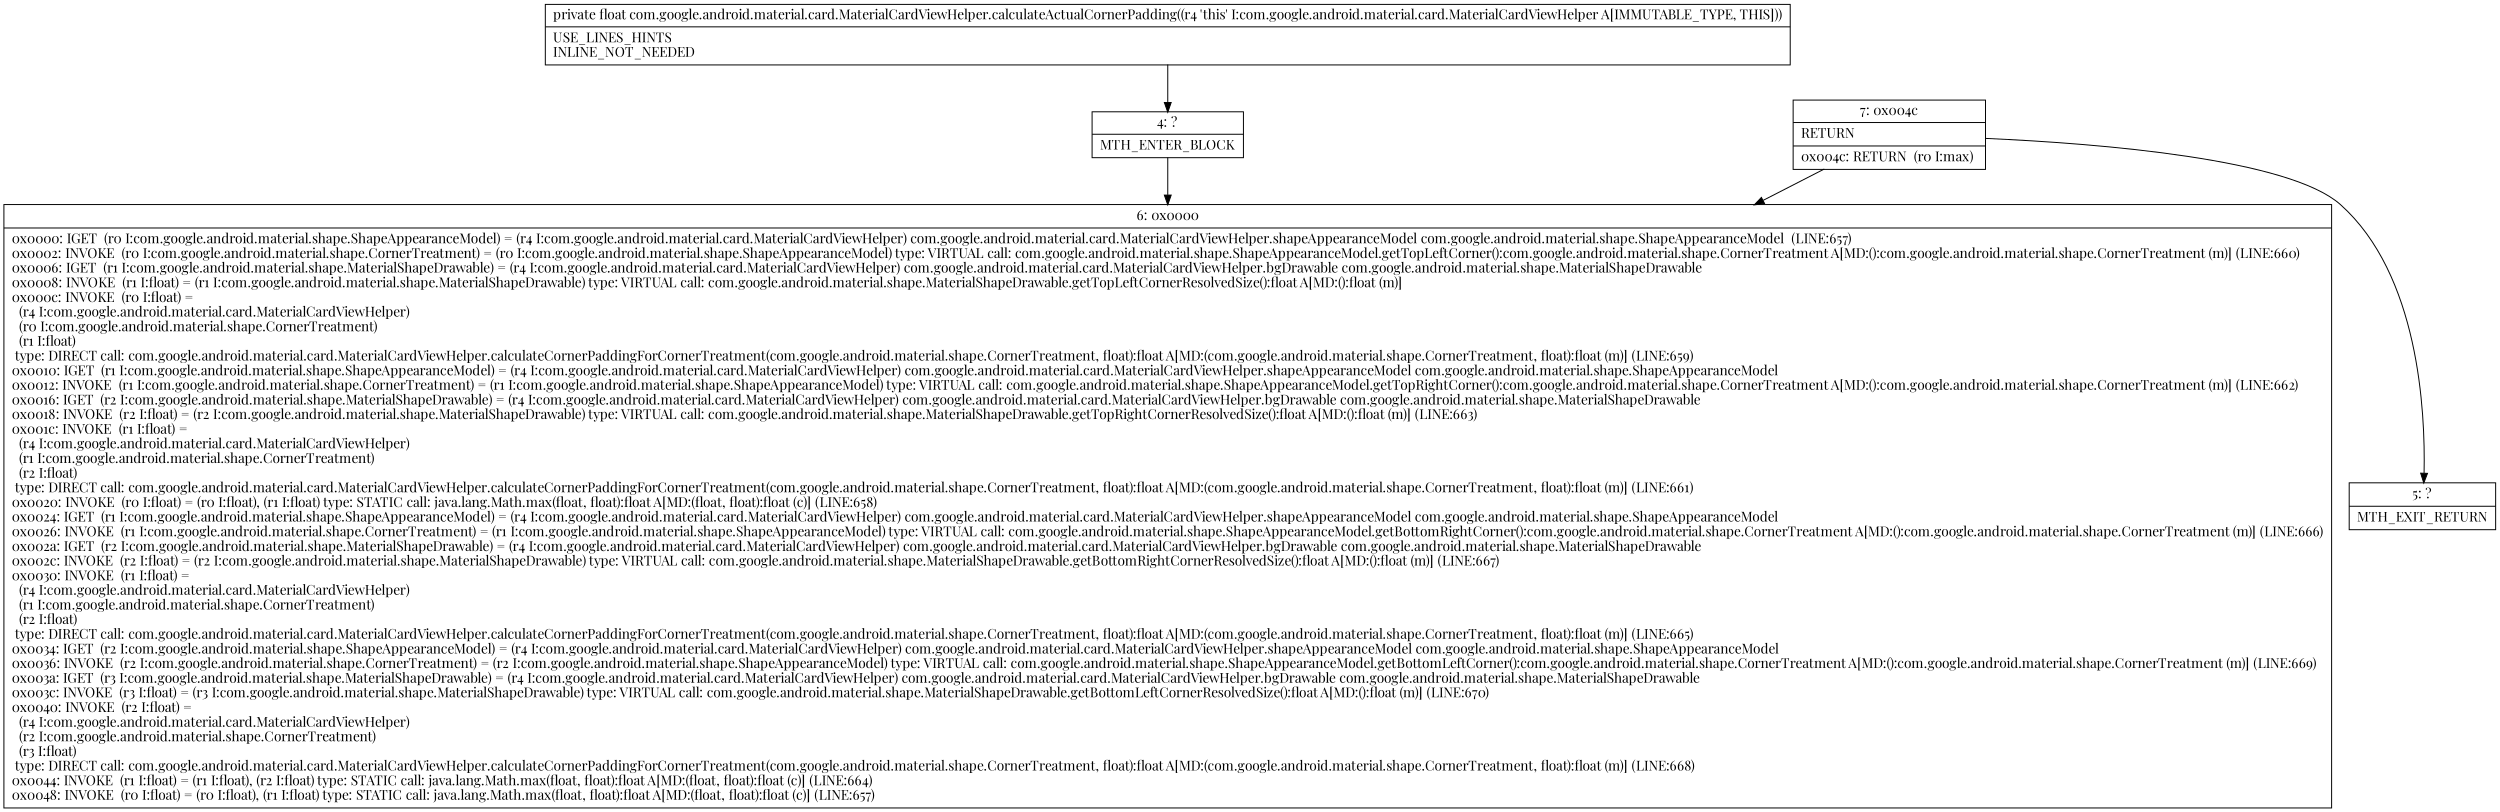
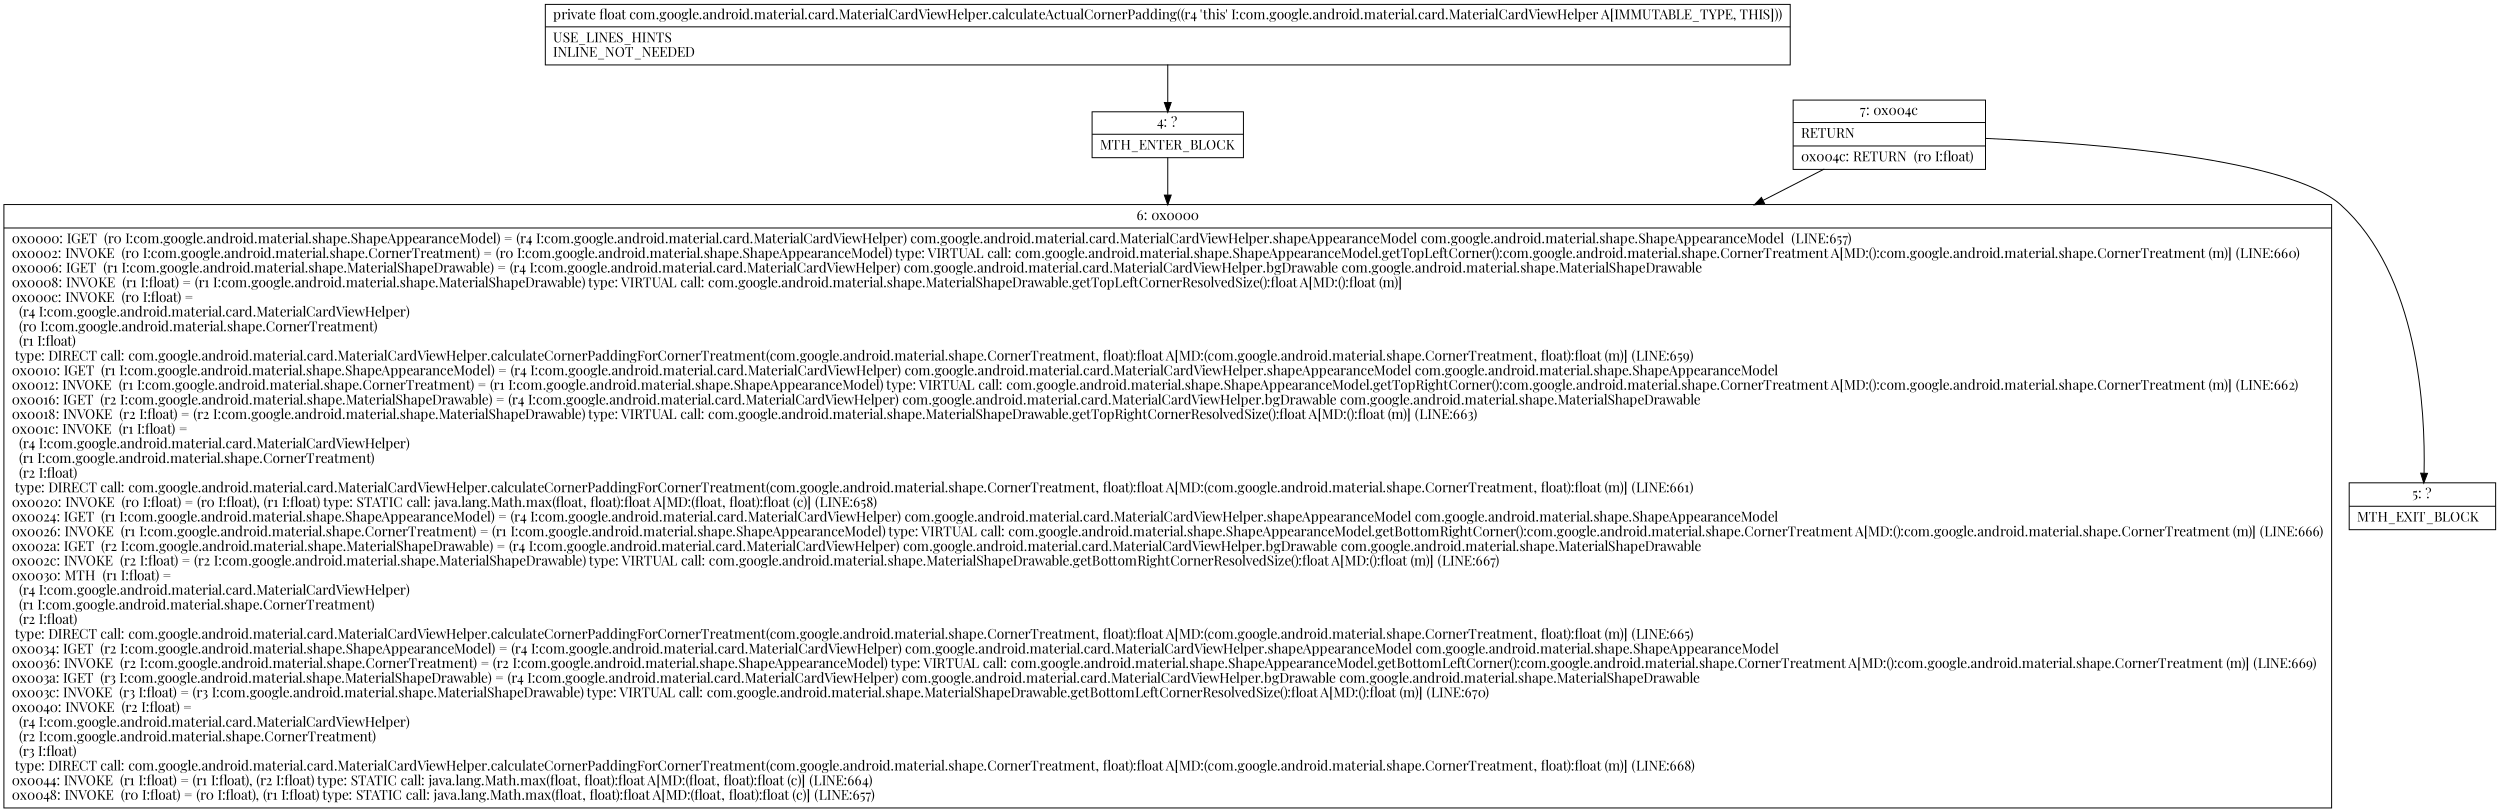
  digraph {
    fontname="Playfair Display"
    node [fontname="Playfair Display" shape=record]
    edge [fontname="Playfair Display"]
    n1 [label="{4\:\ ?|MTH_ENTER_BLOCK\l}"]
-   n2 [label="{6\:\ 0x0000|0x0000: IGET  (r0 I:com.google.android.material.shape.ShapeAppearanceModel) = (r4 I:com.google.android.material.card.MaterialCardViewHelper) com.google.android.material.card.MaterialCardViewHelper.shapeAppearanceModel com.google.android.material.shape.ShapeAppearanceModel  (LINE:657)\l0x0002: INVOKE  (r0 I:com.google.android.material.shape.CornerTreatment) = (r0 I:com.google.android.material.shape.ShapeAppearanceModel) type: VIRTUAL call: com.google.android.material.shape.ShapeAppearanceModel.getTopLeftCorner():com.google.android.material.shape.CornerTreatment A[MD:():com.google.android.material.shape.CornerTreatment (m)] (LINE:660)\l0x0006: IGET  (r1 I:com.google.android.material.shape.MaterialShapeDrawable) = (r4 I:com.google.android.material.card.MaterialCardViewHelper) com.google.android.material.card.MaterialCardViewHelper.bgDrawable com.google.android.material.shape.MaterialShapeDrawable \l0x0008: INVOKE  (r1 I:float) = (r1 I:com.google.android.material.shape.MaterialShapeDrawable) type: VIRTUAL call: com.google.android.material.shape.MaterialShapeDrawable.getTopLeftCornerResolvedSize():float A[MD:():float (m)]\l0x000c: INVOKE  (r0 I:float) = \l  (r4 I:com.google.android.material.card.MaterialCardViewHelper)\l  (r0 I:com.google.android.material.shape.CornerTreatment)\l  (r1 I:float)\l type: DIRECT call: com.google.android.material.card.MaterialCardViewHelper.calculateCornerPaddingForCornerTreatment(com.google.android.material.shape.CornerTreatment, float):float A[MD:(com.google.android.material.shape.CornerTreatment, float):float (m)] (LINE:659)\l0x0010: IGET  (r1 I:com.google.android.material.shape.ShapeAppearanceModel) = (r4 I:com.google.android.material.card.MaterialCardViewHelper) com.google.android.material.card.MaterialCardViewHelper.shapeAppearanceModel com.google.android.material.shape.ShapeAppearanceModel \l0x0012: INVOKE  (r1 I:com.google.android.material.shape.CornerTreatment) = (r1 I:com.google.android.material.shape.ShapeAppearanceModel) type: VIRTUAL call: com.google.android.material.shape.ShapeAppearanceModel.getTopRightCorner():com.google.android.material.shape.CornerTreatment A[MD:():com.google.android.material.shape.CornerTreatment (m)] (LINE:662)\l0x0016: IGET  (r2 I:com.google.android.material.shape.MaterialShapeDrawable) = (r4 I:com.google.android.material.card.MaterialCardViewHelper) com.google.android.material.card.MaterialCardViewHelper.bgDrawable com.google.android.material.shape.MaterialShapeDrawable \l0x0018: INVOKE  (r2 I:float) = (r2 I:com.google.android.material.shape.MaterialShapeDrawable) type: VIRTUAL call: com.google.android.material.shape.MaterialShapeDrawable.getTopRightCornerResolvedSize():float A[MD:():float (m)] (LINE:663)\l0x001c: INVOKE  (r1 I:float) = \l  (r4 I:com.google.android.material.card.MaterialCardViewHelper)\l  (r1 I:com.google.android.material.shape.CornerTreatment)\l  (r2 I:float)\l type: DIRECT call: com.google.android.material.card.MaterialCardViewHelper.calculateCornerPaddingForCornerTreatment(com.google.android.material.shape.CornerTreatment, float):float A[MD:(com.google.android.material.shape.CornerTreatment, float):float (m)] (LINE:661)\l0x0020: INVOKE  (r0 I:float) = (r0 I:float), (r1 I:float) type: STATIC call: java.lang.Math.max(float, float):float A[MD:(float, float):float (c)] (LINE:658)\l0x0024: IGET  (r1 I:com.google.android.material.shape.ShapeAppearanceModel) = (r4 I:com.google.android.material.card.MaterialCardViewHelper) com.google.android.material.card.MaterialCardViewHelper.shapeAppearanceModel com.google.android.material.shape.ShapeAppearanceModel \l0x0026: INVOKE  (r1 I:com.google.android.material.shape.CornerTreatment) = (r1 I:com.google.android.material.shape.ShapeAppearanceModel) type: VIRTUAL call: com.google.android.material.shape.ShapeAppearanceModel.getBottomRightCorner():com.google.android.material.shape.CornerTreatment A[MD:():com.google.android.material.shape.CornerTreatment (m)] (LINE:666)\l0x002a: IGET  (r2 I:com.google.android.material.shape.MaterialShapeDrawable) = (r4 I:com.google.android.material.card.MaterialCardViewHelper) com.google.android.material.card.MaterialCardViewHelper.bgDrawable com.google.android.material.shape.MaterialShapeDrawable \l0x002c: INVOKE  (r2 I:float) = (r2 I:com.google.android.material.shape.MaterialShapeDrawable) type: VIRTUAL call: com.google.android.material.shape.MaterialShapeDrawable.getBottomRightCornerResolvedSize():float A[MD:():float (m)] (LINE:667)\l0x0030: INVOKE  (r1 I:float) = \l  (r4 I:com.google.android.material.card.MaterialCardViewHelper)\l  (r1 I:com.google.android.material.shape.CornerTreatment)\l  (r2 I:float)\l type: DIRECT call: com.google.android.material.card.MaterialCardViewHelper.calculateCornerPaddingForCornerTreatment(com.google.android.material.shape.CornerTreatment, float):float A[MD:(com.google.android.material.shape.CornerTreatment, float):float (m)] (LINE:665)\l0x0034: IGET  (r2 I:com.google.android.material.shape.ShapeAppearanceModel) = (r4 I:com.google.android.material.card.MaterialCardViewHelper) com.google.android.material.card.MaterialCardViewHelper.shapeAppearanceModel com.google.android.material.shape.ShapeAppearanceModel \l0x0036: INVOKE  (r2 I:com.google.android.material.shape.CornerTreatment) = (r2 I:com.google.android.material.shape.ShapeAppearanceModel) type: VIRTUAL call: com.google.android.material.shape.ShapeAppearanceModel.getBottomLeftCorner():com.google.android.material.shape.CornerTreatment A[MD:():com.google.android.material.shape.CornerTreatment (m)] (LINE:669)\l0x003a: IGET  (r3 I:com.google.android.material.shape.MaterialShapeDrawable) = (r4 I:com.google.android.material.card.MaterialCardViewHelper) com.google.android.material.card.MaterialCardViewHelper.bgDrawable com.google.android.material.shape.MaterialShapeDrawable \l0x003c: INVOKE  (r3 I:float) = (r3 I:com.google.android.material.shape.MaterialShapeDrawable) type: VIRTUAL call: com.google.android.material.shape.MaterialShapeDrawable.getBottomLeftCornerResolvedSize():float A[MD:():float (m)] (LINE:670)\l0x0040: INVOKE  (r2 I:float) = \l  (r4 I:com.google.android.material.card.MaterialCardViewHelper)\l  (r2 I:com.google.android.material.shape.CornerTreatment)\l  (r3 I:float)\l type: DIRECT call: com.google.android.material.card.MaterialCardViewHelper.calculateCornerPaddingForCornerTreatment(com.google.android.material.shape.CornerTreatment, float):float A[MD:(com.google.android.material.shape.CornerTreatment, float):float (m)] (LINE:668)\l0x0044: INVOKE  (r1 I:float) = (r1 I:float), (r2 I:float) type: STATIC call: java.lang.Math.max(float, float):float A[MD:(float, float):float (c)] (LINE:664)\l0x0048: INVOKE  (r0 I:float) = (r0 I:float), (r1 I:float) type: STATIC call: java.lang.Math.max(float, float):float A[MD:(float, float):float (c)] (LINE:657)\l}"]
-   n3 [label="{7\:\ 0x004c|RETURN\l|0x004c: RETURN  (r0 I:max) \l}"]
-   n4 [label="{5\:\ ?|MTH_EXIT_RETURN\l}"]
+   n2 [label="{6\:\ 0x0000|0x0000: IGET  (r0 I:com.google.android.material.shape.ShapeAppearanceModel) = (r4 I:com.google.android.material.card.MaterialCardViewHelper) com.google.android.material.card.MaterialCardViewHelper.shapeAppearanceModel com.google.android.material.shape.ShapeAppearanceModel  (LINE:657)\l0x0002: INVOKE  (r0 I:com.google.android.material.shape.CornerTreatment) = (r0 I:com.google.android.material.shape.ShapeAppearanceModel) type: VIRTUAL call: com.google.android.material.shape.ShapeAppearanceModel.getTopLeftCorner():com.google.android.material.shape.CornerTreatment A[MD:():com.google.android.material.shape.CornerTreatment (m)] (LINE:660)\l0x0006: IGET  (r1 I:com.google.android.material.shape.MaterialShapeDrawable) = (r4 I:com.google.android.material.card.MaterialCardViewHelper) com.google.android.material.card.MaterialCardViewHelper.bgDrawable com.google.android.material.shape.MaterialShapeDrawable \l0x0008: INVOKE  (r1 I:float) = (r1 I:com.google.android.material.shape.MaterialShapeDrawable) type: VIRTUAL call: com.google.android.material.shape.MaterialShapeDrawable.getTopLeftCornerResolvedSize():float A[MD:():float (m)]\l0x000c: INVOKE  (r0 I:float) = \l  (r4 I:com.google.android.material.card.MaterialCardViewHelper)\l  (r0 I:com.google.android.material.shape.CornerTreatment)\l  (r1 I:float)\l type: DIRECT call: com.google.android.material.card.MaterialCardViewHelper.calculateCornerPaddingForCornerTreatment(com.google.android.material.shape.CornerTreatment, float):float A[MD:(com.google.android.material.shape.CornerTreatment, float):float (m)] (LINE:659)\l0x0010: IGET  (r1 I:com.google.android.material.shape.ShapeAppearanceModel) = (r4 I:com.google.android.material.card.MaterialCardViewHelper) com.google.android.material.card.MaterialCardViewHelper.shapeAppearanceModel com.google.android.material.shape.ShapeAppearanceModel \l0x0012: INVOKE  (r1 I:com.google.android.material.shape.CornerTreatment) = (r1 I:com.google.android.material.shape.ShapeAppearanceModel) type: VIRTUAL call: com.google.android.material.shape.ShapeAppearanceModel.getTopRightCorner():com.google.android.material.shape.CornerTreatment A[MD:():com.google.android.material.shape.CornerTreatment (m)] (LINE:662)\l0x0016: IGET  (r2 I:com.google.android.material.shape.MaterialShapeDrawable) = (r4 I:com.google.android.material.card.MaterialCardViewHelper) com.google.android.material.card.MaterialCardViewHelper.bgDrawable com.google.android.material.shape.MaterialShapeDrawable \l0x0018: INVOKE  (r2 I:float) = (r2 I:com.google.android.material.shape.MaterialShapeDrawable) type: VIRTUAL call: com.google.android.material.shape.MaterialShapeDrawable.getTopRightCornerResolvedSize():float A[MD:():float (m)] (LINE:663)\l0x001c: INVOKE  (r1 I:float) = \l  (r4 I:com.google.android.material.card.MaterialCardViewHelper)\l  (r1 I:com.google.android.material.shape.CornerTreatment)\l  (r2 I:float)\l type: DIRECT call: com.google.android.material.card.MaterialCardViewHelper.calculateCornerPaddingForCornerTreatment(com.google.android.material.shape.CornerTreatment, float):float A[MD:(com.google.android.material.shape.CornerTreatment, float):float (m)] (LINE:661)\l0x0020: INVOKE  (r0 I:float) = (r0 I:float), (r1 I:float) type: STATIC call: java.lang.Math.max(float, float):float A[MD:(float, float):float (c)] (LINE:658)\l0x0024: IGET  (r1 I:com.google.android.material.shape.ShapeAppearanceModel) = (r4 I:com.google.android.material.card.MaterialCardViewHelper) com.google.android.material.card.MaterialCardViewHelper.shapeAppearanceModel com.google.android.material.shape.ShapeAppearanceModel \l0x0026: INVOKE  (r1 I:com.google.android.material.shape.CornerTreatment) = (r1 I:com.google.android.material.shape.ShapeAppearanceModel) type: VIRTUAL call: com.google.android.material.shape.ShapeAppearanceModel.getBottomRightCorner():com.google.android.material.shape.CornerTreatment A[MD:():com.google.android.material.shape.CornerTreatment (m)] (LINE:666)\l0x002a: IGET  (r2 I:com.google.android.material.shape.MaterialShapeDrawable) = (r4 I:com.google.android.material.card.MaterialCardViewHelper) com.google.android.material.card.MaterialCardViewHelper.bgDrawable com.google.android.material.shape.MaterialShapeDrawable \l0x002c: INVOKE  (r2 I:float) = (r2 I:com.google.android.material.shape.MaterialShapeDrawable) type: VIRTUAL call: com.google.android.material.shape.MaterialShapeDrawable.getBottomRightCornerResolvedSize():float A[MD:():float (m)] (LINE:667)\l0x0030: MTH  (r1 I:float) = \l  (r4 I:com.google.android.material.card.MaterialCardViewHelper)\l  (r1 I:com.google.android.material.shape.CornerTreatment)\l  (r2 I:float)\l type: DIRECT call: com.google.android.material.card.MaterialCardViewHelper.calculateCornerPaddingForCornerTreatment(com.google.android.material.shape.CornerTreatment, float):float A[MD:(com.google.android.material.shape.CornerTreatment, float):float (m)] (LINE:665)\l0x0034: IGET  (r2 I:com.google.android.material.shape.ShapeAppearanceModel) = (r4 I:com.google.android.material.card.MaterialCardViewHelper) com.google.android.material.card.MaterialCardViewHelper.shapeAppearanceModel com.google.android.material.shape.ShapeAppearanceModel \l0x0036: INVOKE  (r2 I:com.google.android.material.shape.CornerTreatment) = (r2 I:com.google.android.material.shape.ShapeAppearanceModel) type: VIRTUAL call: com.google.android.material.shape.ShapeAppearanceModel.getBottomLeftCorner():com.google.android.material.shape.CornerTreatment A[MD:():com.google.android.material.shape.CornerTreatment (m)] (LINE:669)\l0x003a: IGET  (r3 I:com.google.android.material.shape.MaterialShapeDrawable) = (r4 I:com.google.android.material.card.MaterialCardViewHelper) com.google.android.material.card.MaterialCardViewHelper.bgDrawable com.google.android.material.shape.MaterialShapeDrawable \l0x003c: INVOKE  (r3 I:float) = (r3 I:com.google.android.material.shape.MaterialShapeDrawable) type: VIRTUAL call: com.google.android.material.shape.MaterialShapeDrawable.getBottomLeftCornerResolvedSize():float A[MD:():float (m)] (LINE:670)\l0x0040: INVOKE  (r2 I:float) = \l  (r4 I:com.google.android.material.card.MaterialCardViewHelper)\l  (r2 I:com.google.android.material.shape.CornerTreatment)\l  (r3 I:float)\l type: DIRECT call: com.google.android.material.card.MaterialCardViewHelper.calculateCornerPaddingForCornerTreatment(com.google.android.material.shape.CornerTreatment, float):float A[MD:(com.google.android.material.shape.CornerTreatment, float):float (m)] (LINE:668)\l0x0044: INVOKE  (r1 I:float) = (r1 I:float), (r2 I:float) type: STATIC call: java.lang.Math.max(float, float):float A[MD:(float, float):float (c)] (LINE:664)\l0x0048: INVOKE  (r0 I:float) = (r0 I:float), (r1 I:float) type: STATIC call: java.lang.Math.max(float, float):float A[MD:(float, float):float (c)] (LINE:657)\l}"]
+   n3 [label="{7\:\ 0x004c|RETURN\l|0x004c: RETURN  (r0 I:float) \l}"]
+   n4 [label="{5\:\ ?|MTH_EXIT_BLOCK\l}"]
    n5 [label="{private float com.google.android.material.card.MaterialCardViewHelper.calculateActualCornerPadding((r4 'this' I:com.google.android.material.card.MaterialCardViewHelper A[IMMUTABLE_TYPE, THIS]))  | USE_LINES_HINTS\lINLINE_NOT_NEEDED\l}"]
    n1 -> n2
    n3 -> n2
    n3 -> n4
    n5 -> n1
  }
